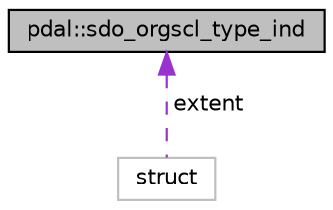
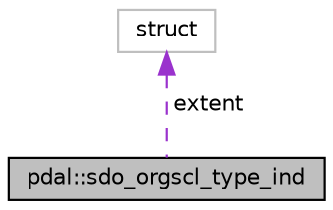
  digraph {
    node [fontname=Helvetica fontsize=10 shape=record style=filled]
    n1 [color=black fillcolor=grey75 fontcolor=black height=0.2 label="pdal::sdo_orgscl_type_ind" width=0.4]
    n2 [color=grey75 fillcolor=white height=0.2 label=struct width=0.4]
-   n1 -> n2 [color=darkorchid3 dir=back fontname=Helvetica fontsize=10 label=" extent" labelfontname=Helvetica labelfontsize=10 style=dashed]
+   n2 -> n1 [color=darkorchid3 dir=back fontname=Helvetica fontsize=10 label=" extent" labelfontname=Helvetica labelfontsize=10 style=dashed]
  }
